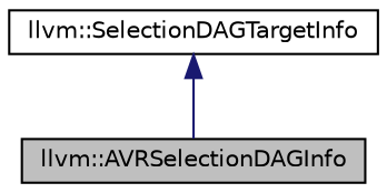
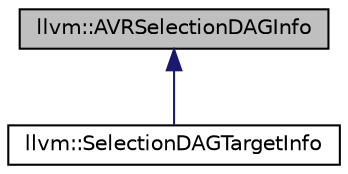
  digraph {
    node [color=black fontname=Helvetica fontsize=10 shape=record]
    n1 [fillcolor=grey75 fontcolor=black height=0.2 label="llvm::AVRSelectionDAGInfo" style=filled width=0.4]
    n2 [height=0.2 label="llvm::SelectionDAGTargetInfo" width=0.4]
-   n2 -> n1 [color=midnightblue dir=back fontname=Helvetica fontsize=10 labelfontname=Helvetica labelfontsize=10 style=solid]
+   n1 -> n2 [color=midnightblue dir=back fontname=Helvetica fontsize=10 labelfontname=Helvetica labelfontsize=10 style=solid]
  }
